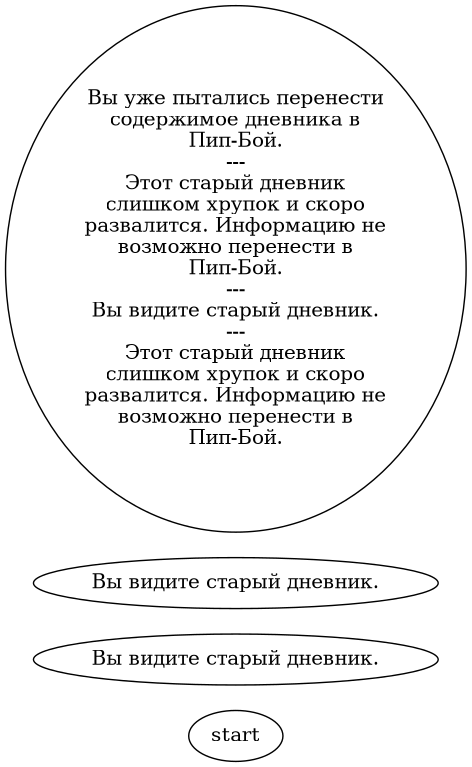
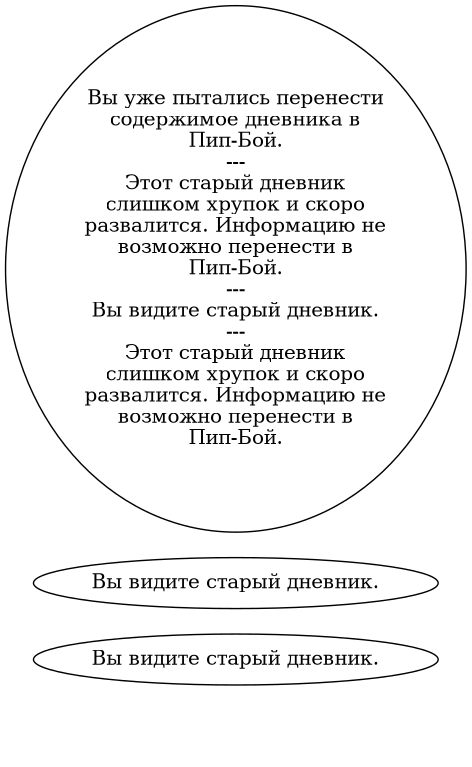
  digraph {
    rankdir=LR
    node [color="#000000" fillcolor="#FFFFFF" style=filled]
-   start
    n2 [label="Вы видите старый дневник."]
    n3 [label="Вы видите старый дневник."]
    n4 [label="Вы уже пытались перенести\nсодержимое дневника в\nПип-Бой.\n---\nЭтот старый дневник\nслишком хрупок и скоро\nразвалится. Информацию не\nвозможно перенести в\nПип-Бой.\n---\nВы видите старый дневник.\n---\nЭтот старый дневник\nслишком хрупок и скоро\nразвалится. Информацию не\nвозможно перенести в\nПип-Бой."]
  }
